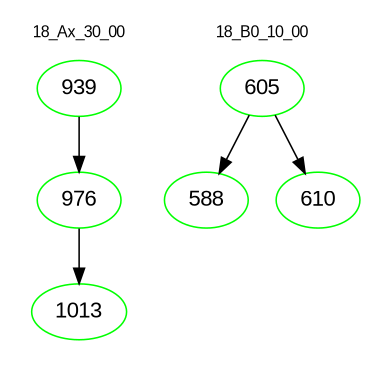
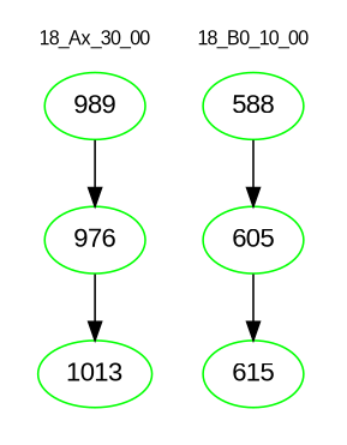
  digraph {
    fontname="Liberation Sans"
    node [color=green fontname="Liberation Sans"]
    edge [color=black fontname="Liberation Sans"]
-   n1 [label=939]
+   n1 [label=989]
    n2 [label=976]
    n3 [label=1013]
    n4 [label=605]
    n5 [label=588]
-   n6 [label=610]
+   n6 [label=615]
    subgraph cluster_1 {
      color=white
      fontsize=10
      label="18_Ax_30_00"
      n1
      n2
      n3
    }
    subgraph cluster_2 {
      color=white
      fontsize=10
      label="18_B0_10_00"
      n4
      n5
      n6
    }
    n1 -> n2
    n2 -> n3
-   n4 -> n5
+   n5 -> n4
    n4 -> n6
  }
